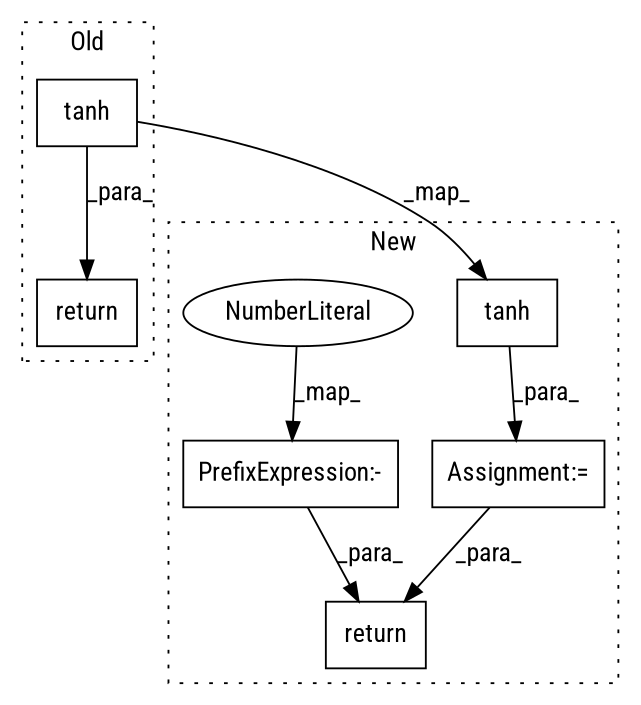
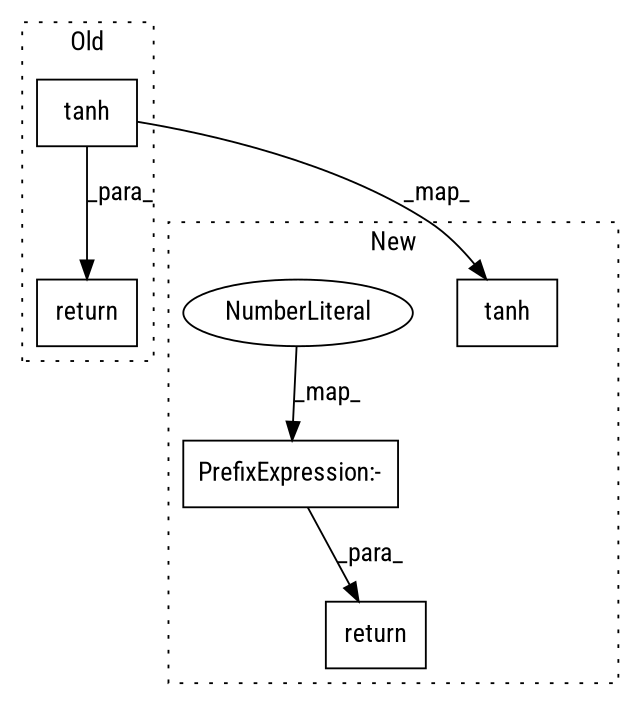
  digraph {
    fontname="Roboto Condensed"
    node [a=32 fontname="Roboto Condensed" l=1 shape=box]
    edge [fontname="Roboto Condensed"]
    n1 [l="5,1" label=tanh s="9022,9076"]
    n2 [a=41 l=7 label=return s=8997]
    n3 [l="5,1" label=tanh s="9113,9167"]
-   n4 [a=7 label="Assignment:=" s=9094]
    n5 [a=41 l=7 label=return s=9389]
    n6 [a=38 label="PrefixExpression:-" s=9235]
    n7 [a=34 label=NumberLiteral s=9236 shape=ellipse]
    subgraph cluster_1 {
      label=Old
      style=dotted
      n1
      n2
    }
    subgraph cluster_2 {
      label=New
      style=dotted
      n3
-     n4
      n5
      n6
      n7
    }
    n1 -> n2 [label=_para_]
    n1 -> n3 [label=_map_]
-   n3 -> n4 [label=_para_]
-   n4 -> n5 [label=_para_]
    n6 -> n5 [label=_para_]
    n7 -> n6 [label=_map_]
  }
